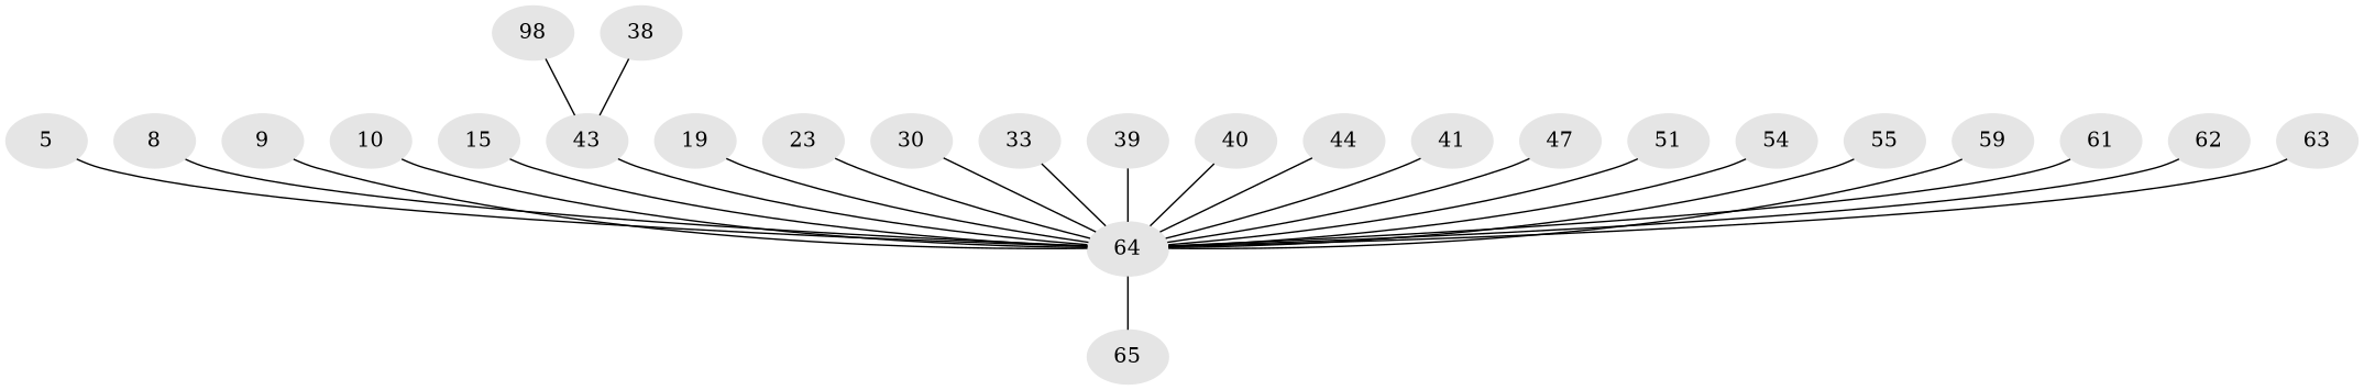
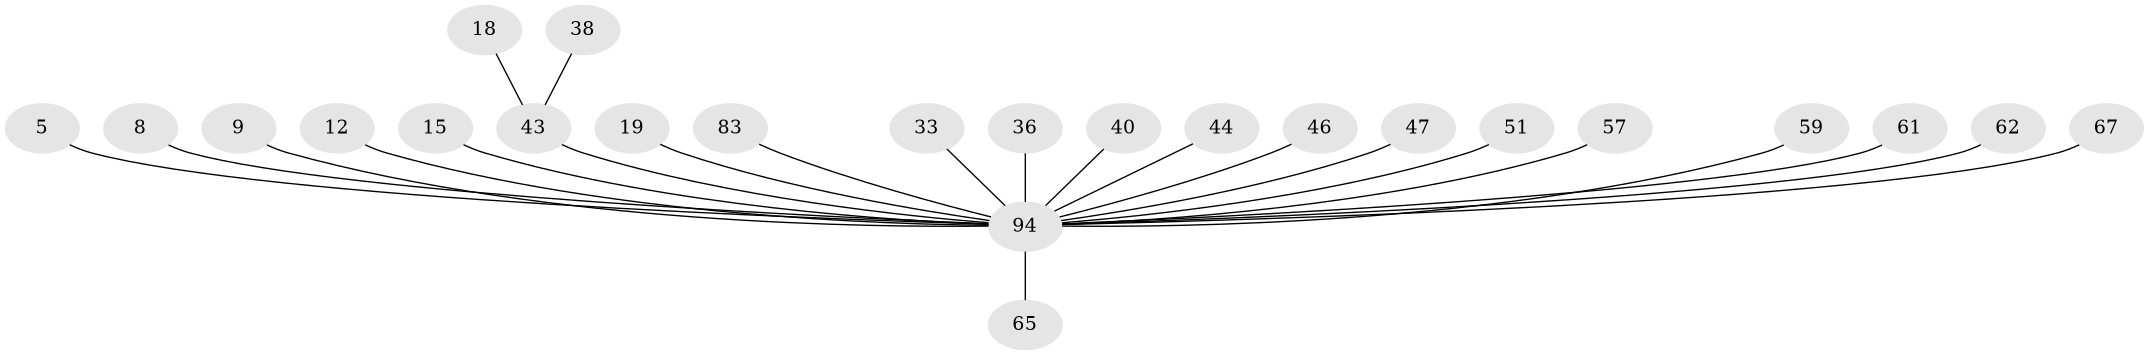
  graph {
    node [color=gray90 style=filled]
-   64 [super="+11+13+26+29+31+37+41+45+56+57+60+6"]
+   64 [super="+11+13+26+29+31+37+41+45+56+57+60+6" label=94]
    65
    n3 [label=5]
    8
    9
-   12 [label=10]
+   12
    15
    43 [super="+10"]
-   18 [label=98]
+   18
    19
-   23
-   30
+   23 [label=83]
    33
    38
-   39
+   39 [label=36]
    40
    44 [super="+20"]
-   46 [super="+36" label=41]
+   46 [super="+36"]
    47
    51
-   54 [super="+48"]
-   55
+   54 [super="+48" label=57]
    59
    61 [super="+52"]
    62
-   63 [super="+58"]
+   63 [super="+58" label=67]
    64 -- 65
    n3 -- 64
    8 -- 64
    9 -- 64
    12 -- 64
    15 -- 64
    43 -- 64 [weight=2]
    18 -- 43
    19 -- 64
    23 -- 64
-   30 -- 64
    33 -- 64
    38 -- 43
    39 -- 64
    40 -- 64
    44 -- 64
    46 -- 64
    47 -- 64
    51 -- 64
    54 -- 64
-   55 -- 64
    59 -- 64
    61 -- 64
    62 -- 64
    63 -- 64
  }
